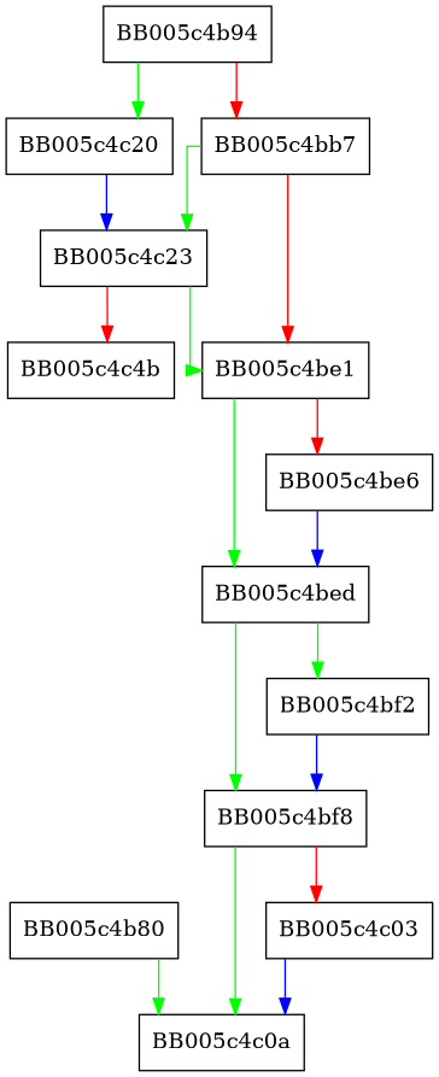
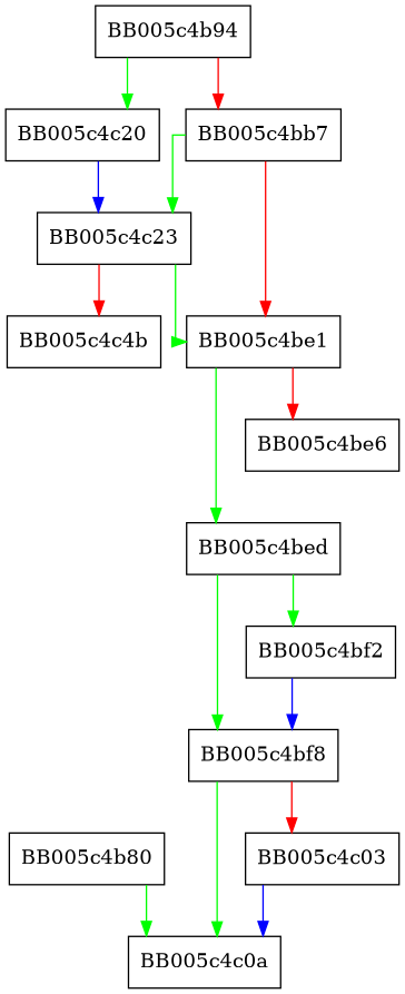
  digraph {
    splines=ortho
    node [shape=box]
    edge [color=green]
    BB005c4b80
    BB005c4c0a
    BB005c4b94
    BB005c4c20
    BB005c4bb7
    BB005c4c23
    BB005c4be1
    BB005c4c4b
    BB005c4bed
    BB005c4be6
    BB005c4bf8
    BB005c4bf2
    BB005c4c03
    BB005c4b80 -> BB005c4c0a
    BB005c4b94 -> BB005c4c20
    BB005c4b94 -> BB005c4bb7 [color=red]
    BB005c4c20 -> BB005c4c23 [color=blue]
    BB005c4bb7 -> BB005c4c23
    BB005c4bb7 -> BB005c4be1 [color=red]
    BB005c4c23 -> BB005c4be1
    BB005c4c23 -> BB005c4c4b [color=red]
    BB005c4be1 -> BB005c4bed
    BB005c4be1 -> BB005c4be6 [color=red]
    BB005c4bed -> BB005c4bf8
    BB005c4bed -> BB005c4bf2
-   BB005c4be6 -> BB005c4bed [color=blue]
    BB005c4bf8 -> BB005c4c0a
    BB005c4bf8 -> BB005c4c03 [color=red]
    BB005c4bf2 -> BB005c4bf8 [color=blue]
    BB005c4c03 -> BB005c4c0a [color=blue]
  }
